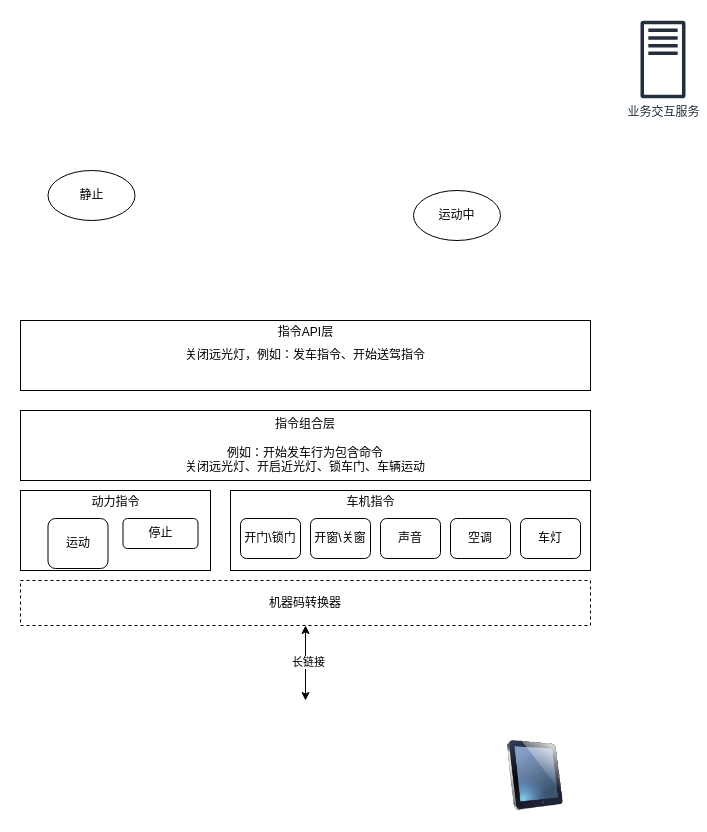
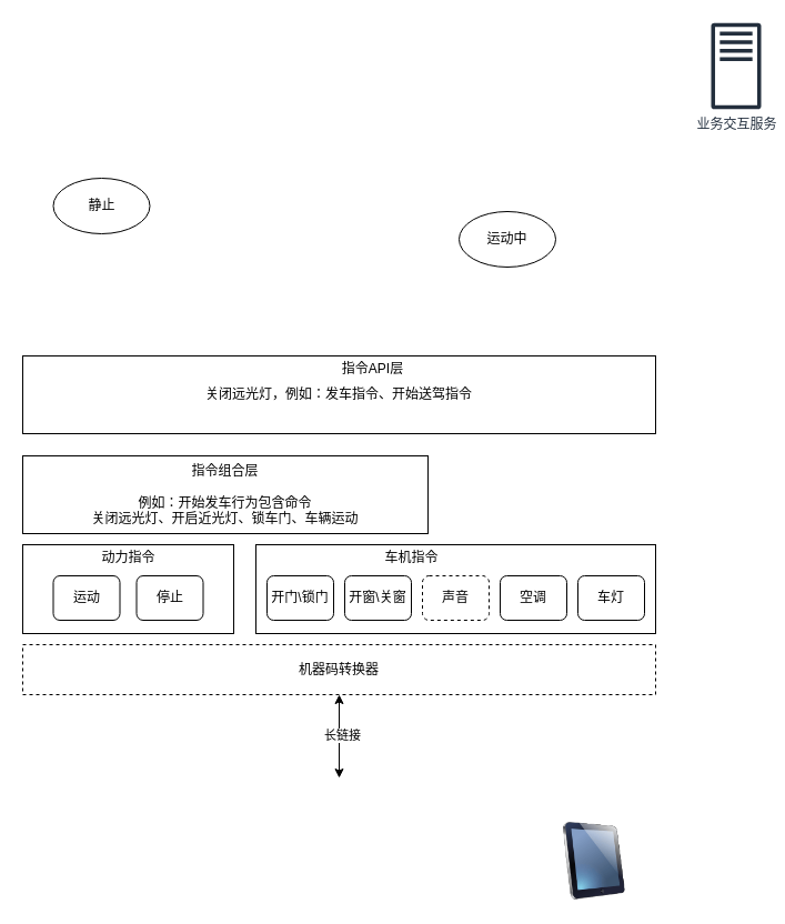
  <mxCell id="0" />
  <mxCell id="1" parent="0" />
  <mxCell id="2" value="" style="image;html=1;image=img/lib/clip_art/computers/iPad_128x128.png" vertex="1" parent="1"><mxGeometry x="500" y="740" width="70" height="70" as="geometry" /></mxCell>
  <mxCell id="3" value="业务交互服务" style="sketch=0;outlineConnect=0;fontColor=#232F3E;gradientColor=none;fillColor=#232F3D;strokeColor=none;dashed=0;verticalLabelPosition=bottom;verticalAlign=top;align=center;html=1;fontSize=12;fontStyle=0;aspect=fixed;pointerEvents=1;shape=mxgraph.aws4.traditional_server;" vertex="1" parent="1"><mxGeometry x="640" y="20" width="45" height="78" as="geometry" /></mxCell>
  <mxCell id="4" value="" style="shape=image;html=1;verticalAlign=top;verticalLabelPosition=bottom;labelBackgroundColor=#ffffff;imageAspect=0;aspect=fixed;image=https://cdn1.iconfinder.com/data/icons/vehicle-37/24/Taxi-128.png" vertex="1" parent="1"><mxGeometry x="250" y="700" width="110" height="110" as="geometry" /></mxCell>
  <mxCell id="5" style="edgeStyle=orthogonalEdgeStyle;rounded=0;orthogonalLoop=1;jettySize=auto;html=1;exitX=0.5;exitY=1;exitDx=0;exitDy=0;startArrow=classic;startFill=1;" edge="1" parent="1" source="7" target="4"><mxGeometry relative="1" as="geometry" /></mxCell>
  <mxCell id="6" value="长链接" style="edgeLabel;html=1;align=center;verticalAlign=middle;resizable=0;points=[];" vertex="1" connectable="0" parent="5"><mxGeometry x="-0.053" y="2" relative="1" as="geometry"><mxPoint as="offset" /></mxGeometry></mxCell>
  <mxCell id="7" value="机器码转换器" style="rounded=0;whiteSpace=wrap;html=1;dashed=1;" vertex="1" parent="1"><mxGeometry x="20" y="580" width="570" height="45" as="geometry" /></mxCell>
  <mxCell id="8" value="" style="rounded=0;whiteSpace=wrap;html=1;" vertex="1" parent="1"><mxGeometry x="20" y="490" width="190" height="80" as="geometry" /></mxCell>
- <mxCell id="9" value="运动" style="rounded=1;whiteSpace=wrap;html=1;" vertex="1" parent="1"><mxGeometry x="47.5" y="518" width="60" height="50" as="geometry" /></mxCell>
- <mxCell id="10" value="停止" style="rounded=1;whiteSpace=wrap;html=1;" vertex="1" parent="1"><mxGeometry x="122.5" y="518" width="75" height="30" as="geometry" /></mxCell>
+ <mxCell id="9" value="运动" style="rounded=1;whiteSpace=wrap;html=1;" vertex="1" parent="1"><mxGeometry x="47.5" y="518" width="60" height="40" as="geometry" /></mxCell>
+ <mxCell id="10" value="停止" style="rounded=1;whiteSpace=wrap;html=1;" vertex="1" parent="1"><mxGeometry x="122.5" y="518" width="60" height="40" as="geometry" /></mxCell>
  <mxCell id="11" value="动力指令" style="text;html=1;align=center;verticalAlign=middle;resizable=0;points=[];autosize=1;strokeColor=none;fillColor=none;" vertex="1" parent="1"><mxGeometry x="85" y="492" width="60" height="20" as="geometry" /></mxCell>
  <mxCell id="12" value="" style="rounded=0;whiteSpace=wrap;html=1;" vertex="1" parent="1"><mxGeometry x="230" y="490" width="360" height="80" as="geometry" /></mxCell>
  <mxCell id="13" value="车机指令" style="text;html=1;align=center;verticalAlign=middle;resizable=0;points=[];autosize=1;strokeColor=none;fillColor=none;" vertex="1" parent="1"><mxGeometry x="340" y="492" width="60" height="20" as="geometry" /></mxCell>
  <mxCell id="14" value="开门\锁门" style="rounded=1;whiteSpace=wrap;html=1;" vertex="1" parent="1"><mxGeometry x="240" y="518" width="60" height="40" as="geometry" /></mxCell>
  <mxCell id="15" value="开窗\关窗" style="rounded=1;whiteSpace=wrap;html=1;" vertex="1" parent="1"><mxGeometry x="310" y="518" width="60" height="40" as="geometry" /></mxCell>
- <mxCell id="16" value="声音" style="rounded=1;whiteSpace=wrap;html=1;" vertex="1" parent="1"><mxGeometry x="380" y="518" width="60" height="40" as="geometry" /></mxCell>
+ <mxCell id="16" value="声音" style="rounded=1;whiteSpace=wrap;html=1;dashed=1;" vertex="1" parent="1"><mxGeometry x="380" y="518" width="60" height="40" as="geometry" /></mxCell>
  <mxCell id="17" value="空调" style="rounded=1;whiteSpace=wrap;html=1;" vertex="1" parent="1"><mxGeometry x="450" y="518" width="60" height="40" as="geometry" /></mxCell>
  <mxCell id="18" value="车灯" style="rounded=1;whiteSpace=wrap;html=1;" vertex="1" parent="1"><mxGeometry x="520" y="518" width="60" height="40" as="geometry" /></mxCell>
- <mxCell id="19" value="指令组合层&lt;br&gt;&lt;br&gt;例如：开始发车行为包含命令&lt;br&gt;关闭远光灯、开启近光灯、锁车门、车辆运动" style="whiteSpace=wrap;html=1;" vertex="1" parent="1"><mxGeometry x="20" y="410" width="570" height="70" as="geometry" /></mxCell>
- <mxCell id="20" value="静止" style="ellipse;whiteSpace=wrap;html=1;" vertex="1" parent="1"><mxGeometry x="47.5" y="170" width="87" height="50" as="geometry" /></mxCell>
+ <mxCell id="19" value="指令组合层&lt;br&gt;&lt;br&gt;例如：开始发车行为包含命令&lt;br&gt;关闭远光灯、开启近光灯、锁车门、车辆运动" style="whiteSpace=wrap;html=1;" vertex="1" parent="1"><mxGeometry x="20" y="410" width="365" height="70" as="geometry" /></mxCell>
+ <mxCell id="20" value="静止" style="ellipse;whiteSpace=wrap;html=1;" vertex="1" parent="1"><mxGeometry x="47.5" y="160" width="87" height="50" as="geometry" /></mxCell>
  <mxCell id="21" value="运动中" style="ellipse;whiteSpace=wrap;html=1;" vertex="1" parent="1"><mxGeometry x="413" y="190" width="87" height="50" as="geometry" /></mxCell>
  <mxCell id="22" value="关闭远光灯，例如：发车指令、开始送驾指令" style="rounded=0;whiteSpace=wrap;html=1;" vertex="1" parent="1"><mxGeometry x="20" y="320" width="570" height="70" as="geometry" /></mxCell>
- <mxCell id="23" value="指令API层" style="text;html=1;align=center;verticalAlign=middle;resizable=0;points=[];autosize=1;strokeColor=none;fillColor=none;" vertex="1" parent="1"><mxGeometry x="270" y="322" width="70" height="20" as="geometry" /></mxCell>
+ <mxCell id="23" value="指令API层" style="text;html=1;align=center;verticalAlign=middle;resizable=0;points=[];autosize=1;strokeColor=none;fillColor=none;" vertex="1" parent="1"><mxGeometry x="300" y="322" width="70" height="20" as="geometry" /></mxCell>
